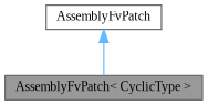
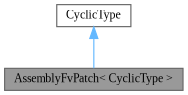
  digraph {
    fontname="Liberation Serif"
    node [color=gray40 fontname="Liberation Serif" fontsize=10 shape=box style=filled]
    n1 [fillcolor=grey60 fontcolor=black height=0.2 label="AssemblyFvPatch\< CyclicType \>" width=0.4]
-   n2 [fillcolor=white height=0.2 label=AssemblyFvPatch width=0.4]
+   n2 [fillcolor=white height=0.2 label=CyclicType width=0.4]
    n2 -> n1 [color=steelblue1 dir=back fontname="Liberation Serif" fontsize=10 labelfontname=Helvetica labelfontsize=10 style=solid]
  }
